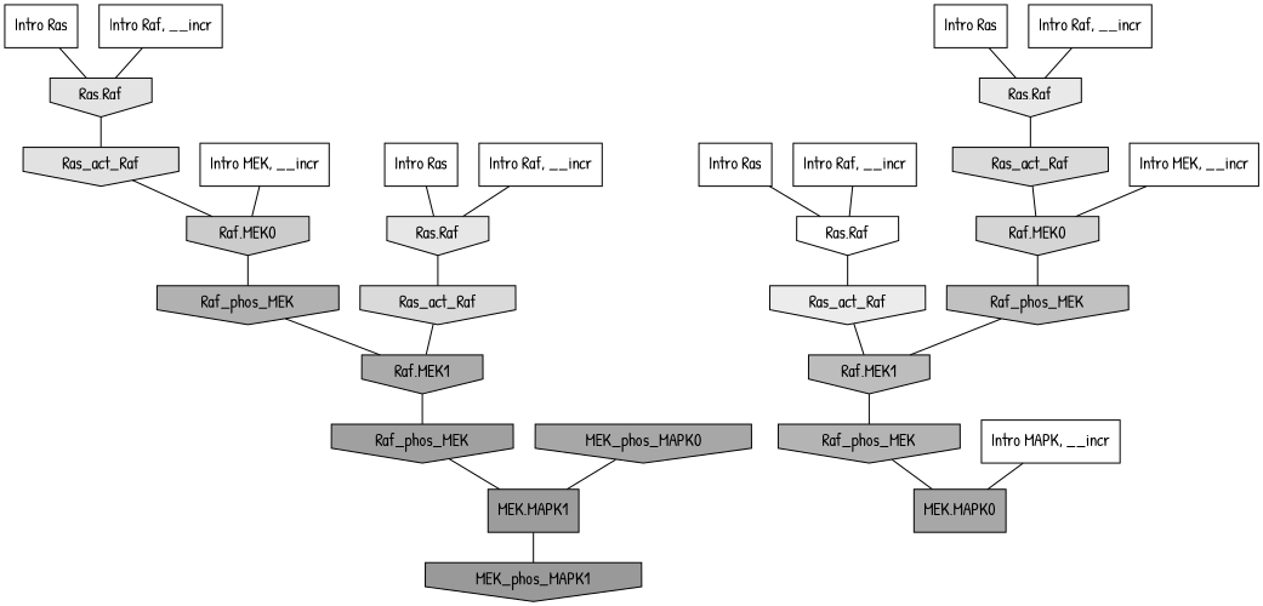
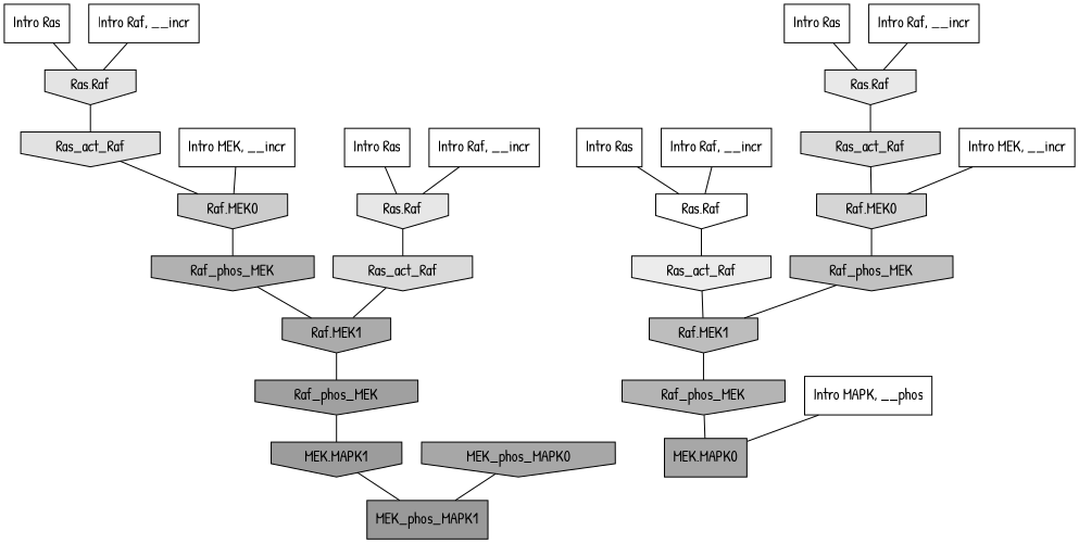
  digraph {
    fontname="Patrick Hand"
    rankdir=TB
    ranksep=0.30
    node [fillcolor="0.000 0.000 1.000" fontname="Patrick Hand" shape=invhouse style=filled]
    edge [color="0.000 0.000 0.000" dir=none fontname="Patrick Hand"]
    n1 [label="Intro Ras" shape=rectangle]
    n2 [fillcolor="0.000 0.000 0.893" label="Ras.Raf"]
    n3 [fillcolor="0.000 0.000 0.886" label=Ras_act_Raf]
    n4 [label="Intro Ras" shape=rectangle]
    n5 [label="Ras.Raf"]
    n6 [fillcolor="0.000 0.000 0.923" label=Ras_act_Raf]
    n7 [label="Intro Ras" shape=rectangle]
    n8 [fillcolor="0.000 0.000 0.905" label="Ras.Raf"]
    n9 [fillcolor="0.000 0.000 0.852" label=Ras_act_Raf]
    n10 [label="Intro Ras" shape=rectangle]
    n11 [fillcolor="0.000 0.000 0.911" label="Ras.Raf"]
    n12 [fillcolor="0.000 0.000 0.858" label=Ras_act_Raf]
    n13 [label="Intro Raf, __incr" shape=rectangle]
    n14 [label="Intro Raf, __incr" shape=rectangle]
    n15 [label="Intro Raf, __incr" shape=rectangle]
    n16 [label="Intro Raf, __incr" shape=rectangle]
    n17 [label="Intro MEK, __incr" shape=rectangle]
    n18 [fillcolor="0.000 0.000 0.835" label="Raf.MEK0"]
    n19 [fillcolor="0.000 0.000 0.757" label=Raf_phos_MEK]
    n20 [label="Intro MEK, __incr" shape=rectangle]
    n21 [fillcolor="0.000 0.000 0.800" label="Raf.MEK0"]
    n22 [fillcolor="0.000 0.000 0.694" label=Raf_phos_MEK]
-   n23 [label="Intro MAPK, __incr" shape=rectangle]
+   n23 [label="Intro MAPK, __phos" shape=rectangle]
    n24 [fillcolor="0.000 0.000 0.654" label="MEK.MAPK0" shape=box]
    n25 [fillcolor="0.000 0.000 0.742" label="Raf.MEK1"]
    n26 [fillcolor="0.000 0.000 0.706" label=Raf_phos_MEK]
    n27 [fillcolor="0.000 0.000 0.668" label="Raf.MEK1"]
    n28 [fillcolor="0.000 0.000 0.627" label=Raf_phos_MEK]
-   n29 [fillcolor="0.000 0.000 0.613" label="MEK.MAPK1" shape=box]
+   n29 [fillcolor="0.000 0.000 0.613" label="MEK.MAPK1"]
    n30 [fillcolor="0.000 0.000 0.654" label=MEK_phos_MAPK0]
-   n31 [fillcolor="0.000 0.000 0.600" label=MEK_phos_MAPK1]
+   n31 [fillcolor="0.000 0.000 0.600" label=MEK_phos_MAPK1 shape=box]
    n1 -> n2
    n2 -> n3
    n3 -> n21
    n4 -> n5
    n5 -> n6
    n6 -> n25
    n7 -> n8
    n8 -> n9
    n9 -> n27
    n10 -> n11
    n11 -> n12
    n12 -> n18
    n13 -> n11
    n14 -> n2
    n15 -> n5
    n16 -> n8
    n17 -> n18
    n18 -> n19
    n19 -> n25
    n20 -> n21
    n21 -> n22
    n22 -> n27
    n23 -> n24
    n25 -> n26
    n26 -> n24
    n27 -> n28
    n28 -> n29
    n29 -> n31
-   n30 -> n29
+   n30 -> n31
  }
